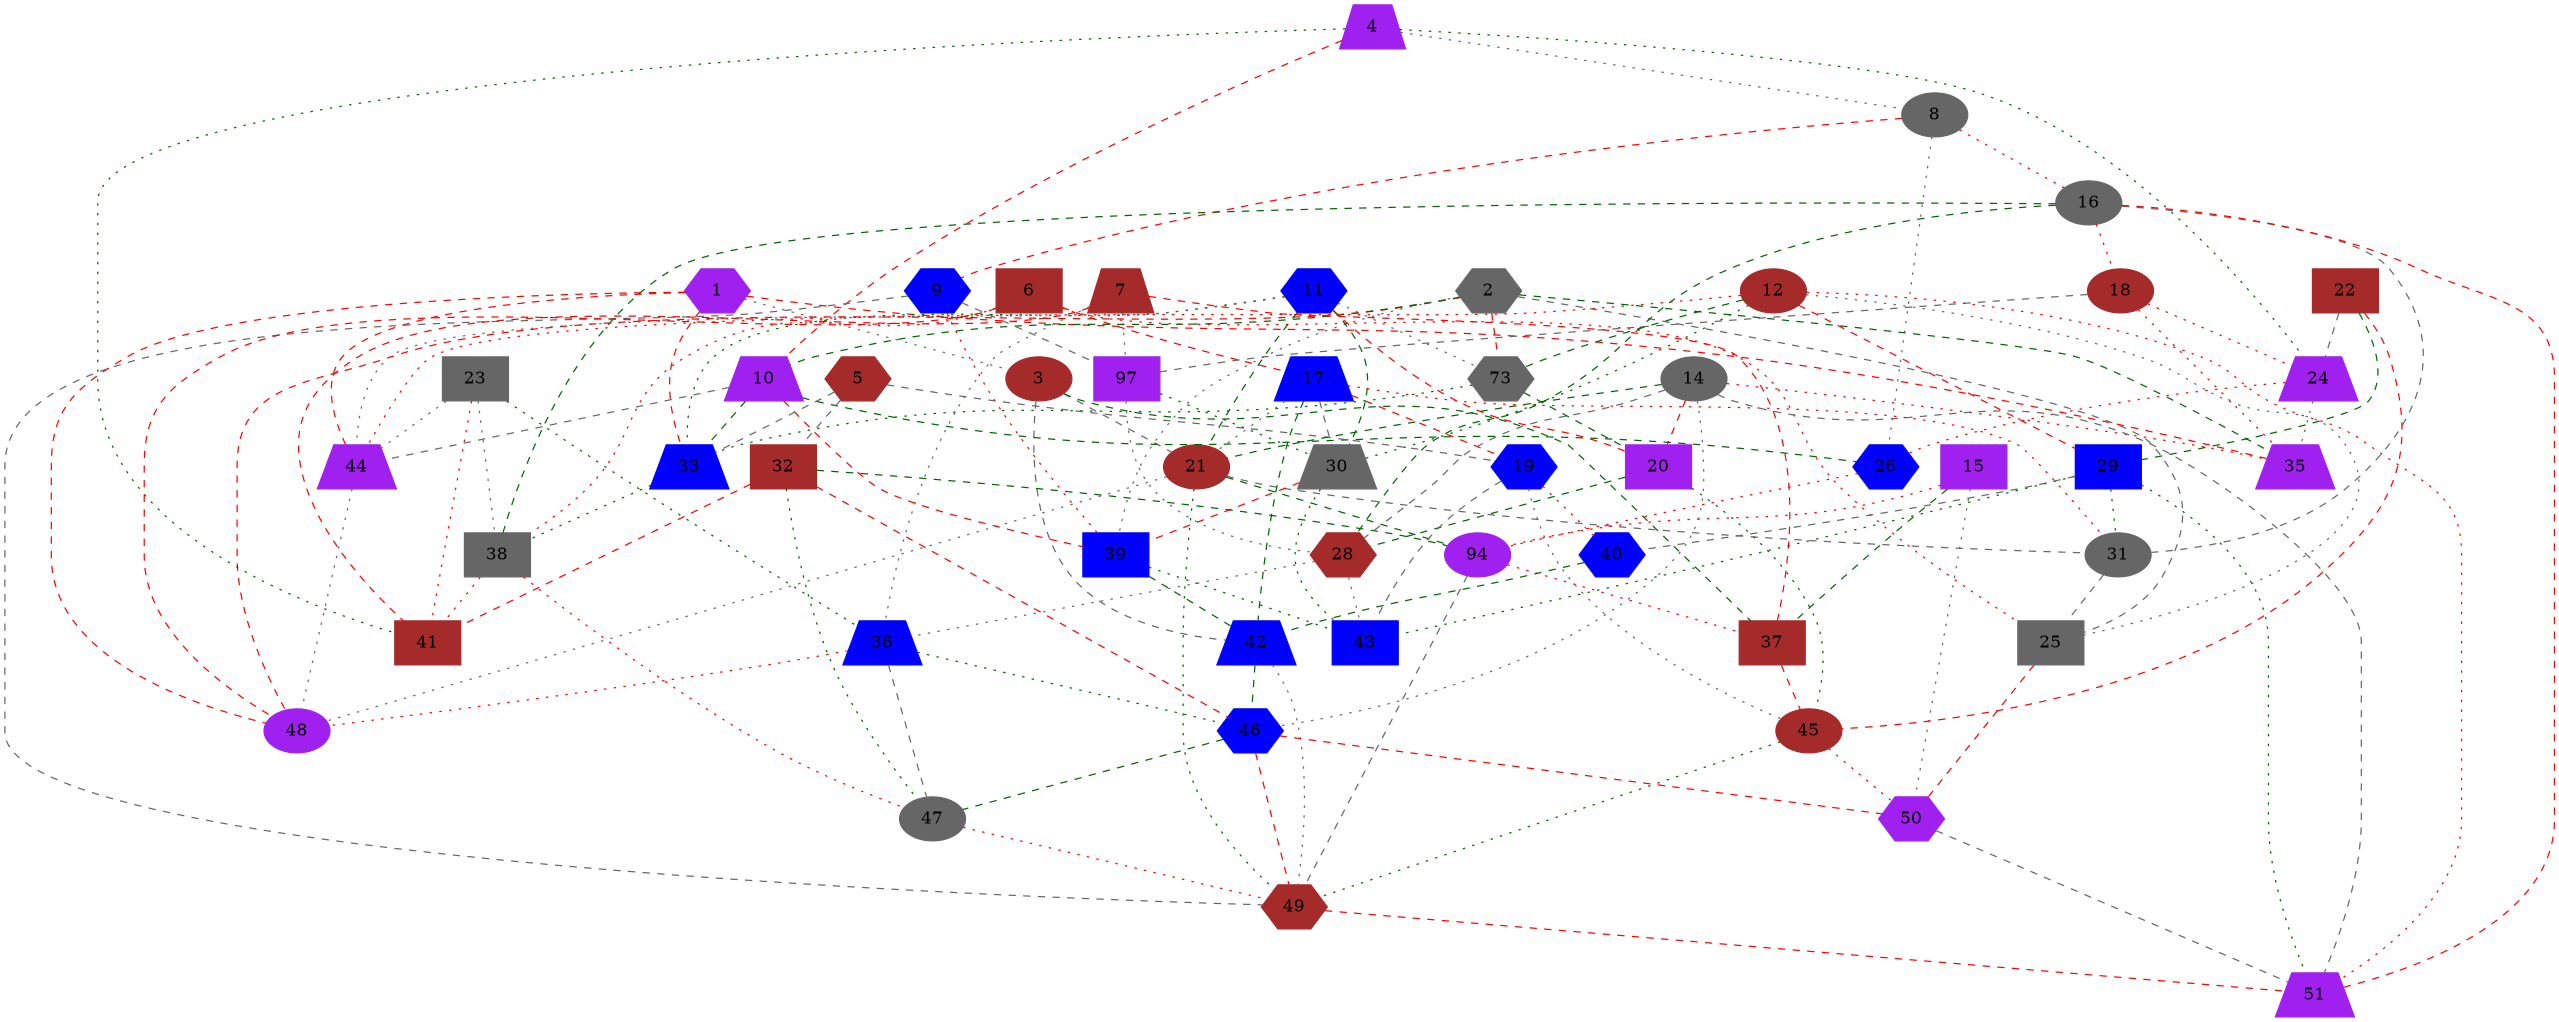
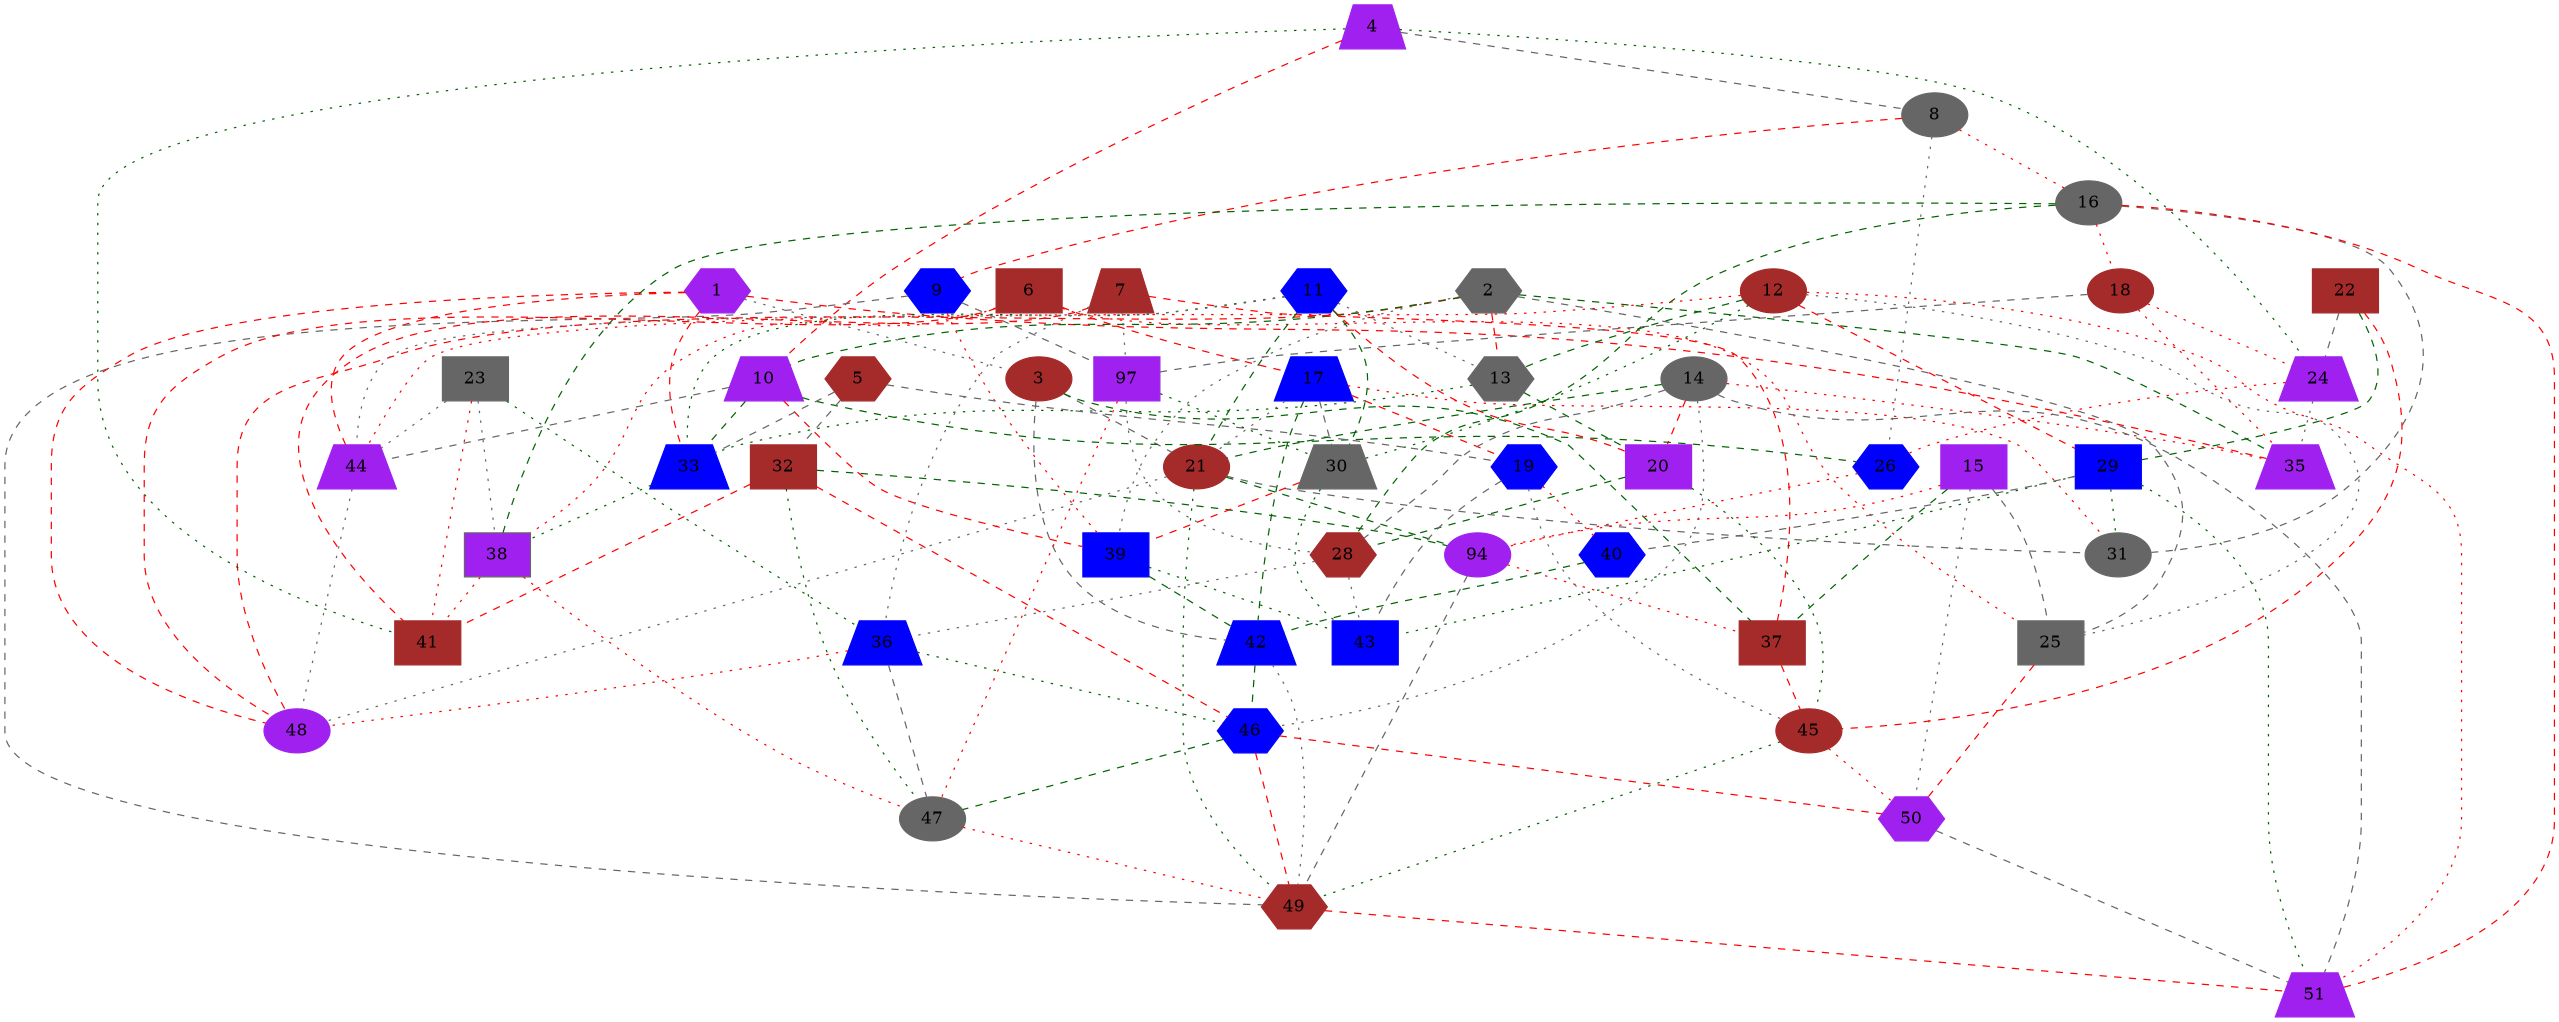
  graph {
    node [color=brown shape=box style=filled]
    edge [color=red style=dashed weight=1.0]
    1 [color=purple shape=hexagon]
    3 [shape=ellipse]
    33 [color=blue shape=trapezium]
    35 [color=purple shape=trapezium]
    44 [color=purple shape=trapezium]
    48 [color=purple shape=ellipse]
    21 [shape=ellipse]
    37
    42 [color=blue shape=trapezium]
-   38 [color=gray40]
+   38 [color=gray40 fillcolor=purple]
    2 [color=gray40 shape=hexagon]
    10 [color=purple shape=trapezium]
-   13 [color=gray40 shape=hexagon label=73]
+   13 [color=gray40 shape=hexagon]
    25 [color=gray40]
    39 [color=blue]
    26 [color=blue shape=hexagon]
    20 [color=purple]
    50 [color=purple shape=hexagon]
    43 [color=blue]
    49 [shape=hexagon]
    n21 [color=purple label=94 shape=ellipse]
    31 [color=gray40 shape=ellipse]
    45 [shape=ellipse]
    46 [color=blue shape=hexagon]
    4 [color=purple shape=trapezium]
    8 [color=gray40 shape=ellipse]
    24 [color=purple shape=trapezium]
    41
    9 [color=blue shape=hexagon]
    16 [color=gray40 shape=ellipse]
    5 [shape=hexagon]
    19 [color=blue shape=hexagon]
    32
    40 [color=blue shape=hexagon]
    47 [color=gray40 shape=ellipse]
    6
    17 [color=blue shape=trapezium]
    30 [color=gray40 shape=trapezium]
    7 [shape=trapezium]
    n40 [color=purple label=97]
    36 [color=blue shape=trapezium]
    28 [shape=hexagon]
    51 [color=purple shape=trapezium]
    18 [shape=ellipse]
    23 [color=gray40]
    11 [color=blue shape=hexagon]
    12 [shape=ellipse]
    29 [color=blue]
    14 [color=gray40 shape=ellipse]
    15 [color=purple]
    22
    1 -- 3 [color=gray40 style=dotted]
    1 -- 33
    1 -- 35 [weight=2.0]
    1 -- 44
    1 -- 48
    3 -- 21 [color=gray40]
    3 -- 37 [color=darkgreen]
    3 -- 42 [color=gray40]
    33 -- 38 [color=darkgreen style=dotted]
    44 -- 48 [color=gray40 style=dotted]
    21 -- 48 [color=gray40 style=dotted]
    21 -- 49 [color=darkgreen style=dotted]
    21 -- n21 [color=darkgreen]
    21 -- 31 [color=gray40]
    37 -- 45
    42 -- 49 [color=gray40 style=dotted]
    42 -- 46 [color=darkgreen]
    38 -- 41 [style=dotted]
    38 -- 47 [style=dotted]
    2 -- 35 [color=darkgreen]
    2 -- 48
    2 -- 10 [color=darkgreen]
    2 -- 13
    2 -- 25 [color=gray40]
    2 -- 39 [color=gray40 style=dotted]
    10 -- 33 [color=darkgreen]
    10 -- 44 [color=gray40]
    10 -- 39
    10 -- 26 [color=darkgreen]
    13 -- 33 [color=darkgreen style=dotted]
    13 -- 20 [color=darkgreen weight=2.0]
    25 -- 50 [weight=2.0]
    39 -- 42 [color=darkgreen]
    39 -- 43 [color=darkgreen style=dotted]
    26 -- n21 [style=dotted]
    20 -- 45 [color=darkgreen style=dotted]
    20 -- 28 [color=darkgreen]
    50 -- 51 [color=gray40]
    49 -- 51
    n21 -- 37 [style=dotted]
    n21 -- 49 [color=gray40]
    45 -- 50 [style=dotted]
    45 -- 49 [color=darkgreen style=dotted]
    46 -- 50
    46 -- 49
    46 -- 47 [color=darkgreen]
    4 -- 10
-   4 -- 8 [color=gray40 style=dotted]
+   4 -- 8 [color=gray40]
    4 -- 24 [color=darkgreen style=dotted]
    4 -- 41 [color=darkgreen style=dotted]
    8 -- 26 [color=gray40 style=dotted]
    8 -- 9
    8 -- 16 [style=dotted]
    24 -- 35 [color=gray40 style=dotted]
    24 -- 26 [style=dotted]
    9 -- 39 [style=dotted]
    9 -- 49 [color=gray40]
    9 -- n40 [color=gray40]
    16 -- 38 [color=darkgreen]
    16 -- 31 [color=gray40]
    16 -- 28 [color=darkgreen]
    16 -- 51
    16 -- 18 [style=dotted]
    5 -- 33 [color=gray40]
    5 -- 19 [color=gray40 weight=2.0]
    5 -- 32 [color=gray40]
    19 -- 43 [color=gray40 weight=2.0]
    19 -- 45 [color=gray40 style=dotted]
    19 -- 40 [style=dotted weight=2.0]
    32 -- n21 [color=darkgreen]
    32 -- 46 [weight=2.0]
    32 -- 41
    32 -- 47 [color=darkgreen style=dotted]
    40 -- 42 [color=darkgreen]
    47 -- 49 [style=dotted]
    6 -- 48
    6 -- 38 [style=dotted]
    6 -- 25 [style=dotted]
    6 -- 17
    17 -- 21 [color=gray40 style=dotted]
    17 -- 42 [color=darkgreen]
    17 -- 31 [style=dotted]
    17 -- 19
    17 -- 30 [color=gray40]
    30 -- 39
    30 -- 43 [color=darkgreen style=dotted]
    7 -- 37 [weight=2.0]
    7 -- 41 [weight=2.0]
    7 -- n40 [color=gray40 style=dotted]
    7 -- 36 [color=gray40 style=dotted]
+   n40 -- 47 [style=dotted]
    n40 -- 30 [color=darkgreen style=dotted]
    n40 -- 28 [color=gray40 style=dotted]
    36 -- 48 [style=dotted]
    36 -- 46 [color=darkgreen style=dotted]
    36 -- 47 [color=gray40]
    28 -- 43 [color=gray40 style=dotted]
    28 -- 36 [color=gray40 style=dotted]
    18 -- 35 [style=dotted]
    18 -- 24 [style=dotted]
    18 -- n40 [color=gray40]
    23 -- 44 [color=gray40 style=dotted]
    23 -- 38 [color=gray40 style=dotted]
    23 -- 41 [style=dotted]
    23 -- 36 [color=darkgreen style=dotted]
    11 -- 33 [color=darkgreen style=dotted]
    11 -- 44 [color=gray40 style=dotted]
    11 -- 21 [color=darkgreen]
    11 -- 13 [color=gray40 style=dotted]
    11 -- 20
    11 -- 30 [color=darkgreen]
    12 -- 44 [style=dotted]
    12 -- 13 [color=darkgreen]
    12 -- 25 [color=gray40 style=dotted]
    12 -- 30 [color=darkgreen style=dotted]
    12 -- 51 [style=dotted]
    12 -- 29
    29 -- 43 [color=darkgreen style=dotted]
    29 -- 31 [color=darkgreen style=dotted]
    29 -- 40 [color=gray40]
    29 -- 51 [color=darkgreen style=dotted]
    14 -- 35 [style=dotted]
    14 -- 21 [color=darkgreen]
    14 -- 20
    14 -- 46 [color=gray40 style=dotted]
    14 -- 28 [color=gray40]
    14 -- 51 [color=gray40]
    15 -- 37 [color=darkgreen]
-   31 -- 25 [color=gray40]
+   15 -- 25 [color=gray40]
    15 -- 50 [color=gray40 style=dotted weight=3.0]
    15 -- n21 [style=dotted]
    22 -- 45
    22 -- 24 [color=gray40 weight=2.0]
    22 -- 29 [color=darkgreen]
  }
